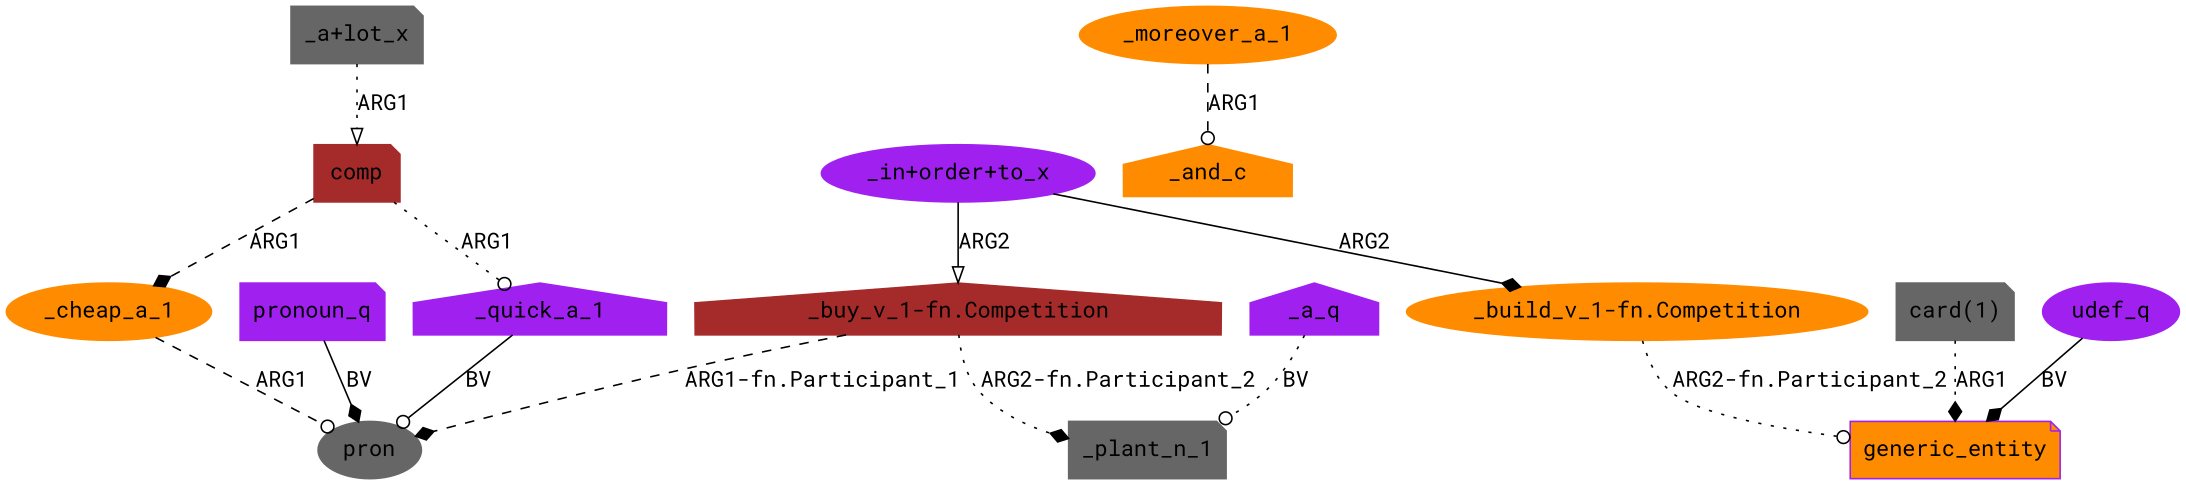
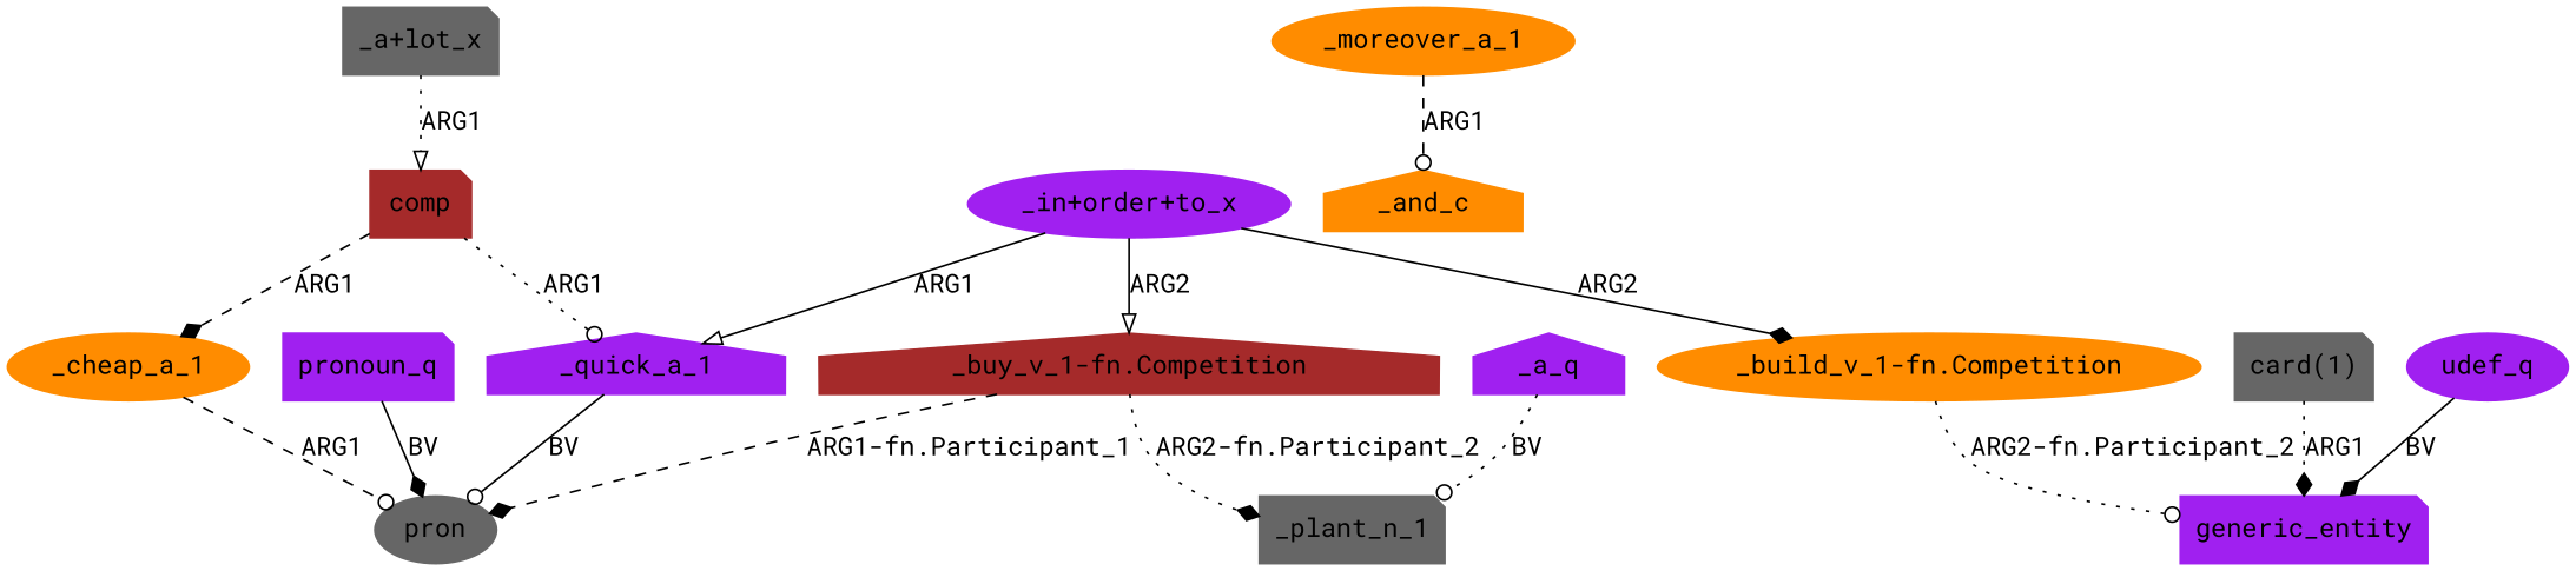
  digraph {
    fontname="Roboto Mono"
    node [color=purple fontname="Roboto Mono" shape=note style=filled]
    edge [arrowhead=diamond fontname="Roboto Mono" style=dotted]
    comp [color=brown]
    _quick_a_1 [shape=house]
    _cheap_a_1 [color=darkorange shape=ellipse]
    pron [color=gray40 shape=ellipse]
    "_in+order+to_x" [shape=ellipse]
    "_buy_v_1-fn.Competition" [color=brown shape=house]
    "_build_v_1-fn.Competition" [color=darkorange shape=ellipse]
    _plant_n_1 [color=gray40]
-   generic_entity [fillcolor=darkorange]
+   generic_entity
    _moreover_a_1 [color=darkorange shape=ellipse]
    _and_c [color=darkorange shape=house]
    "card(1)" [color=gray40]
    "_a+lot_x" [color=gray40]
    udef_q [shape=ellipse]
    pronoun_q
    _a_q [shape=house]
    comp -> _quick_a_1 [arrowhead=odot label=ARG1]
    comp -> _cheap_a_1 [label=ARG1 style=dashed]
    _quick_a_1 -> pron [arrowhead=odot label=BV style=solid]
    _cheap_a_1 -> pron [arrowhead=odot label=ARG1 style=dashed]
+   "_in+order+to_x" -> _quick_a_1 [arrowhead=onormal label=ARG1 style=solid]
    "_in+order+to_x" -> "_buy_v_1-fn.Competition" [arrowhead=onormal label=ARG2 style=solid]
    "_in+order+to_x" -> "_build_v_1-fn.Competition" [label=ARG2 style=solid]
    "_buy_v_1-fn.Competition" -> pron [label="ARG1-fn.Participant_1" style=dashed]
    "_buy_v_1-fn.Competition" -> _plant_n_1 [label="ARG2-fn.Participant_2"]
    "_build_v_1-fn.Competition" -> generic_entity [arrowhead=odot label="ARG2-fn.Participant_2"]
    _moreover_a_1 -> _and_c [arrowhead=odot label=ARG1 style=dashed]
    "card(1)" -> generic_entity [label=ARG1]
    "_a+lot_x" -> comp [arrowhead=onormal label=ARG1]
    udef_q -> generic_entity [label=BV style=solid]
    pronoun_q -> pron [label=BV style=solid]
    _a_q -> _plant_n_1 [arrowhead=odot label=BV]
  }
